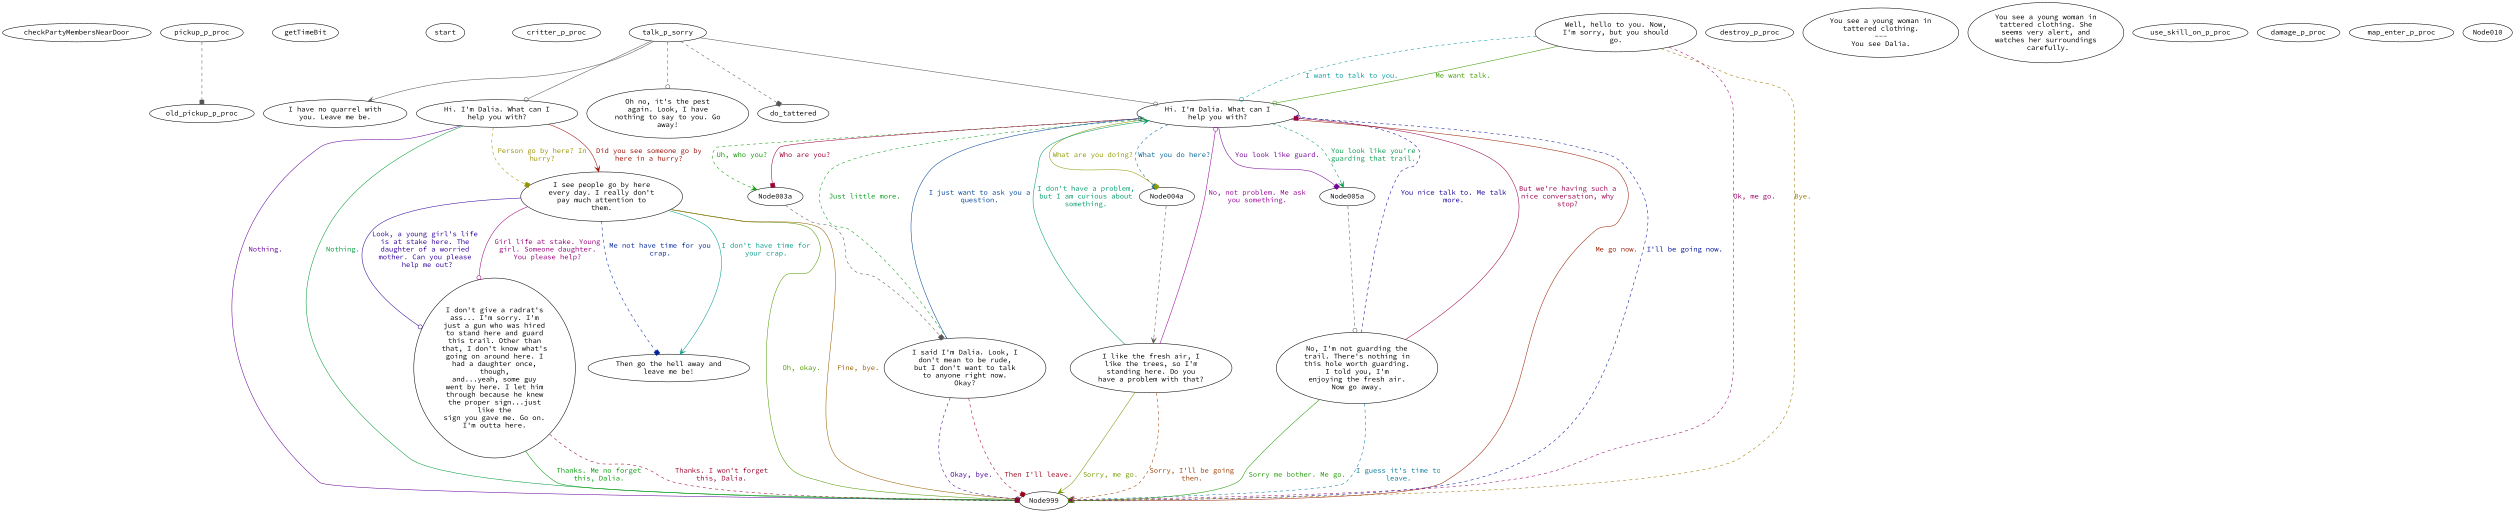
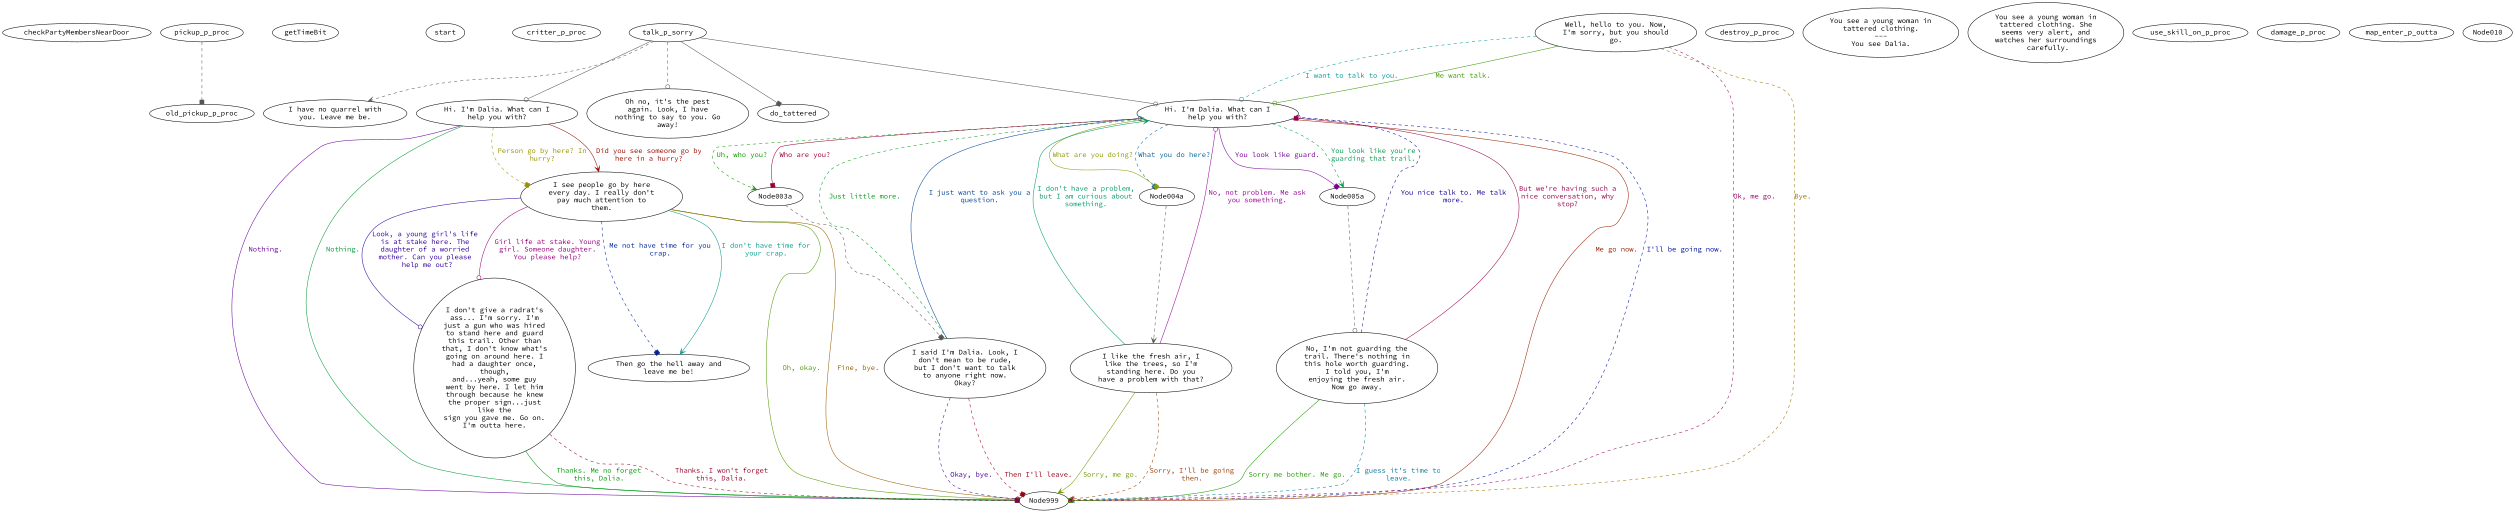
  digraph {
    fontname="Source Code Pro"
    node [color="#000000" fillcolor="#FFFFFF" fontname="Source Code Pro" style=filled]
    edge [arrowhead=odot color="#555555" fontname="Source Code Pro" style=solid]
    checkPartyMembersNearDoor
    pickup_p_proc
    old_pickup_p_proc
    getTimeBit
    start
    critter_p_proc
    n7 [label=talk_p_sorry]
    n8 [label="I have no quarrel with\nyou. Leave me be."]
    n9 [label="Hi. I'm Dalia. What can I\nhelp you with?"]
    n10 [label="Hi. I'm Dalia. What can I\nhelp you with?"]
    n11 [label="Oh no, it's the pest\nagain. Look, I have\nnothing to say to you. Go\naway!"]
    n12 [label=do_tattered]
    Node999
    n14 [label="I see people go by here\nevery day. I really don't\npay much attention to\nthem."]
    Node003a
    Node004a
    Node005a
    n18 [label="Then go the hell away and\nleave me be!"]
    n19 [label="I don't give a radrat's\nass... I'm sorry. I'm\njust a gun who was hired\nto stand here and guard\nthis trail. Other than\nthat, I don't know what's\ngoing on around here. I\nhad a daughter once,\nthough,\nand...yeah, some guy\nwent by here. I let him\nthrough because he knew\nthe proper sign...just\nlike the\nsign you gave me. Go on.\nI'm outta here."]
    n20 [label="I said I'm Dalia. Look, I\ndon't mean to be rude,\nbut I don't want to talk\nto anyone right now.\nOkay?"]
    n21 [label="I like the fresh air, I\nlike the trees, so I'm\nstanding here. Do you\nhave a problem with that?"]
    n22 [label="No, I'm not guarding the\ntrail. There's nothing in\nthis hole worth guarding.\nI told you, I'm\nenjoying the fresh air.\nNow go away."]
    destroy_p_proc
    n24 [label="You see a young woman in\ntattered clothing.\n---\nYou see Dalia."]
    n25 [label="You see a young woman in\ntattered clothing. She\nseems very alert, and\nwatches her surroundings\n carefully."]
    use_skill_on_p_proc
    damage_p_proc
-   map_enter_p_proc
+   map_enter_p_proc [label=map_enter_p_outta]
    n29 [label="Well, hello to you. Now,\nI'm sorry, but you should\ngo."]
    Node010
    pickup_p_proc -> old_pickup_p_proc [arrowhead=box style=dashed]
-   n7 -> n8 [arrowhead=vee]
+   n7 -> n8 [arrowhead=vee style=dashed]
    n7 -> n9
    n7 -> n10
    n7 -> n11 [style=dashed]
-   n7 -> n12 [arrowhead=box style=dashed]
+   n7 -> n12 [arrowhead=box]
    n9 -> Node999 [color="#640099" fontcolor="#640099" label="Nothing."]
    n9 -> Node999 [arrowhead=box color="#009937" fontcolor="#009937" label="Nothing."]
    n9 -> n14 [arrowhead=box color="#999000" fontcolor="#999000" label="Person go by here? In\nhurry?" style=dashed]
    n9 -> n14 [arrowhead=vee color="#990A00" fontcolor="#990A00" label="Did you see someone go by\nhere in a hurry?"]
    n10 -> Node999 [color="#991E00" fontcolor="#991E00" label="Me go now."]
    n10 -> Node999 [color="#000F99" fontcolor="#000F99" label="I'll be going now." style=dashed]
    n10 -> Node003a [arrowhead=vee color="#089900" fontcolor="#089900" label="Uh, who you?" style=dashed]
    n10 -> Node003a [arrowhead=box color="#990035" fontcolor="#990035" label="Who are you?"]
    n10 -> Node004a [arrowhead=box color="#006299" fontcolor="#006299" label="What you do here?" style=dashed]
    n10 -> Node004a [arrowhead=box color="#8E9900" fontcolor="#8E9900" label="What are you doing?"]
    n10 -> Node005a [arrowhead=box color="#770099" fontcolor="#770099" label="You look like guard."]
    n10 -> Node005a [arrowhead=vee color="#00994A" fontcolor="#00994A" label="You look like you're\nguarding that trail." style=dashed]
    n14 -> Node999 [color="#4F9900" fontcolor="#4F9900" label="Oh, okay."]
    n14 -> Node999 [color="#995D00" fontcolor="#995D00" label="Fine, bye."]
    n14 -> n18 [arrowhead=box color="#002299" fontcolor="#002299" label="Me not have time for you\ncrap." style=dashed]
    n14 -> n18 [arrowhead=vee color="#00998A" fontcolor="#00998A" label="I don't have time for\nyour crap."]
    n14 -> n19 [color="#99007C" fontcolor="#99007C" label="Girl life at stake. Young\ngirl. Someone daughter.\nYou please help?"]
    n14 -> n19 [color="#300099" fontcolor="#300099" label="Look, a young girl's life\nis at stake here. The\ndaughter of a worried\nmother. Can you please\n help me out?"]
    Node003a -> n20 [arrowhead=box style=dashed]
    Node004a -> n21 [arrowhead=vee style=dashed]
    Node005a -> n22 [style=dashed]
    n19 -> Node999 [color="#009904" fontcolor="#009904" label="Thanks. Me no forget\nthis, Dalia."]
    n19 -> Node999 [arrowhead=box color="#990029" fontcolor="#990029" label="Thanks. I won't forget\nthis, Dalia." style=dashed]
    n20 -> n10 [color="#009917" fontcolor="#009917" label="Just little more." style=dashed]
    n20 -> n10 [color="#004299" fontcolor="#004299" label="I just want to ask you a\nquestion."]
    n20 -> Node999 [color="#440099" fontcolor="#440099" label="Okay, bye." style=dashed]
    n20 -> Node999 [arrowhead=box color="#990015" fontcolor="#990015" label="Then I'll leave." style=dashed]
    n21 -> n10 [color="#970099" fontcolor="#970099" label="No, not problem. Me ask\nyou something."]
    n21 -> n10 [arrowhead=vee color="#00996A" fontcolor="#00996A" label="I don't have a problem,\nbut I am curious about\nsomething."]
    n21 -> Node999 [arrowhead=vee color="#6F9900" fontcolor="#6F9900" label="Sorry, me go."]
    n21 -> Node999 [arrowhead=vee color="#993D00" fontcolor="#993D00" label="Sorry, I'll be going\nthen." style=dashed]
    n22 -> n10 [color="#110099" fontcolor="#110099" label="You nice talk to. Me talk\nmore." style=dashed]
    n22 -> n10 [arrowhead=box color="#990048" fontcolor="#990048" label="But we're having such a\nnice conversation, why\nstop?"]
    n22 -> Node999 [arrowhead=box color="#1C9900" fontcolor="#1C9900" label="Sorry me bother. Me go."]
    n22 -> Node999 [arrowhead=vee color="#007599" fontcolor="#007599" label="I guess it's time to\nleave." style=dashed]
    n29 -> n10 [color="#3B9900" fontcolor="#3B9900" label="Me want talk."]
    n29 -> n10 [color="#009599" fontcolor="#009599" label="I want to talk to you." style=dashed]
    n29 -> Node999 [arrowhead=vee color="#990068" fontcolor="#990068" label="Ok, me go." style=dashed]
    n29 -> Node999 [color="#997100" fontcolor="#997100" label="Bye." style=dashed]
  }
